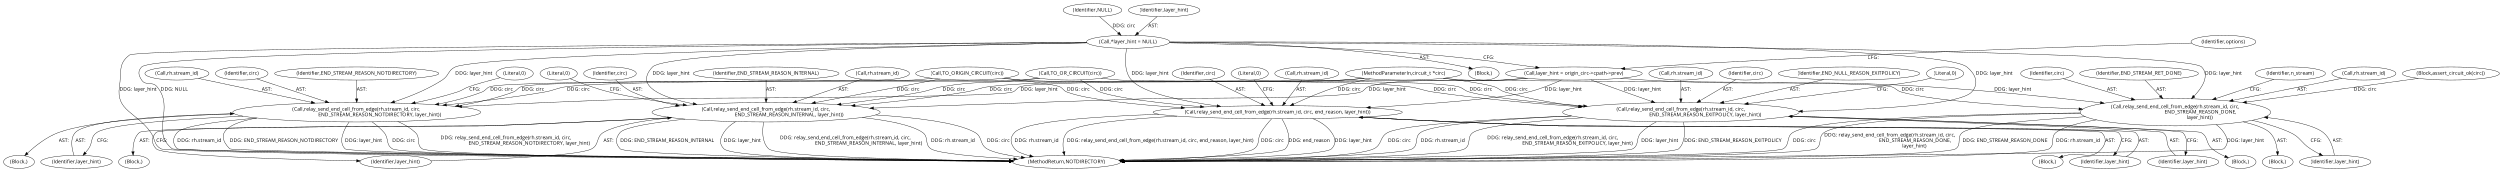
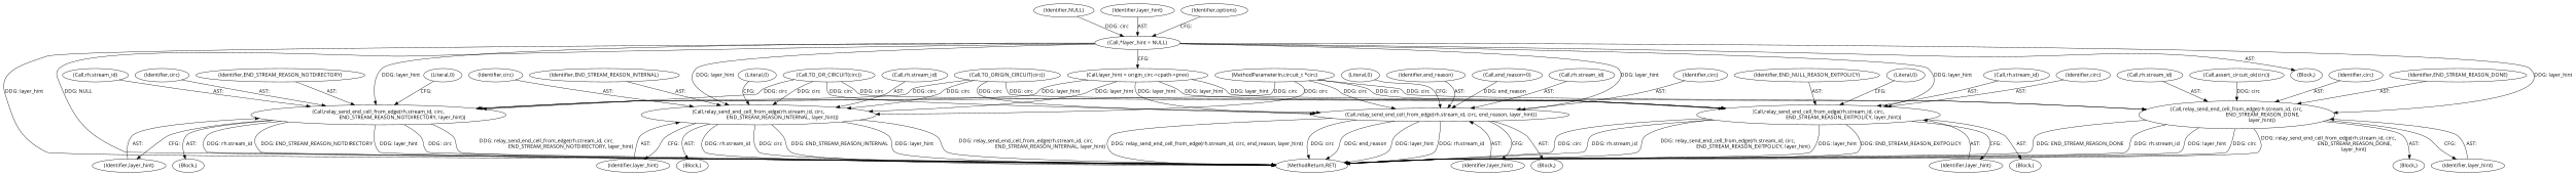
  digraph {
    fontname="Open Sans"
    node [fontname="Open Sans"]
    edge [fontname="Open Sans"]
    n1 [label="(Call,*layer_hint = NULL)"]
    n2 [label="(Call,relay_send_end_cell_from_edge(rh.stream_id, circ, end_reason, layer_hint))"]
    n3 [label="(Call,relay_send_end_cell_from_edge(rh.stream_id, circ,\n                                  END_STREAM_REASON_NOTDIRECTORY, layer_hint))"]
    n4 [label="(Call,relay_send_end_cell_from_edge(rh.stream_id, circ,\n                                  END_STREAM_REASON_INTERNAL, layer_hint))"]
    n5 [label="(Call,relay_send_end_cell_from_edge(rh.stream_id, circ,\n                                    END_STREAM_REASON_EXITPOLICY, layer_hint))"]
    n6 [label="(Call,relay_send_end_cell_from_edge(rh.stream_id, circ,\n                                     END_STREAM_REASON_DONE,\n                                    layer_hint))"]
    n7 [label="(Block,)"]
-   n8 [label="(MethodReturn,NOTDIRECTORY)"]
+   n8 [label="(MethodReturn,RET)"]
    n9 [label="(Call,layer_hint = origin_circ->cpath->prev)"]
    n10 [label="(Identifier,layer_hint)"]
    n11 [label="(Block,)"]
    n12 [label="(Block,)"]
    n13 [label="(Identifier,layer_hint)"]
    n14 [label="(Identifier,layer_hint)"]
    n15 [label="(Block,)"]
    n16 [label="(Block,)"]
    n17 [label="(Identifier,layer_hint)"]
    n18 [label="(Block,)"]
    n19 [label="(Identifier,layer_hint)"]
    n20 [label="(Identifier,NULL)"]
    n21 [label="(Literal,0)"]
-   n22 [label="(Identifier,n_stream)"]
    n23 [label="(Identifier,circ)"]
    n24 [label="(Identifier,circ)"]
    n25 [label="(Call,rh.stream_id)"]
-   n26 [label="(Block,assert_circuit_ok(circ))"]
+   n26 [label="(Call,assert_circuit_ok(circ))"]
    n27 [label="(Identifier,END_STREAM_REASON_INTERNAL)"]
    n28 [label="(Identifier,circ)"]
    n29 [label="(Call,rh.stream_id)"]
    n30 [label="(Identifier,layer_hint)"]
    n31 [label="(Literal,0)"]
    n32 [label="(Identifier,options)"]
+   n33 [label="(Identifier,end_reason)"]
    n34 [label="(Identifier,circ)"]
    n35 [label="(MethodParameterIn,circuit_t *circ)"]
    n36 [label="(Call,rh.stream_id)"]
    n37 [label="(Identifier,END_NULL_REASON_EXITPOLICY)"]
    n38 [label="(Literal,0)"]
-   n39 [label="(Identifier,END_STREAM_RET_DONE)"]
+   n39 [label="(Identifier,END_STREAM_REASON_DONE)"]
    n40 [label="(Identifier,circ)"]
+   n41 [label="(Call,end_reason=0)"]
    n42 [label="(Call,TO_OR_CIRCUIT(circ))"]
    n43 [label="(Call,rh.stream_id)"]
    n44 [label="(Call,rh.stream_id)"]
    n45 [label="(Call,TO_ORIGIN_CIRCUIT(circ))"]
    n46 [label="(Identifier,END_STREAM_REASON_NOTDIRECTORY)"]
    n47 [label="(Literal,0)"]
    n1 -> n2 [label="DDG: layer_hint"]
    n1 -> n3 [label="DDG: layer_hint"]
    n1 -> n4 [label="DDG: layer_hint"]
    n1 -> n5 [label="DDG: layer_hint"]
    n1 -> n6 [label="DDG: layer_hint"]
    n1 -> n7 [label="AST: "]
    n1 -> n8 [label="DDG: layer_hint"]
    n1 -> n8 [label="DDG: NULL"]
    n1 -> n9 [label="CFG: "]
    n2 -> n8 [label="DDG: end_reason"]
    n2 -> n8 [label="DDG: layer_hint"]
    n2 -> n8 [label="DDG: rh.stream_id"]
    n2 -> n8 [label="DDG: relay_send_end_cell_from_edge(rh.stream_id, circ, end_reason, layer_hint)"]
    n2 -> n8 [label="DDG: circ"]
    n2 -> n10 [label="CFG: "]
    n2 -> n11 [label="AST: "]
    n3 -> n8 [label="DDG: circ"]
    n3 -> n8 [label="DDG: relay_send_end_cell_from_edge(rh.stream_id, circ,\n                                  END_STREAM_REASON_NOTDIRECTORY, layer_hint)"]
    n3 -> n8 [label="DDG: rh.stream_id"]
    n3 -> n8 [label="DDG: END_STREAM_REASON_NOTDIRECTORY"]
    n3 -> n8 [label="DDG: layer_hint"]
    n3 -> n12 [label="AST: "]
    n3 -> n13 [label="CFG: "]
    n4 -> n8 [label="DDG: relay_send_end_cell_from_edge(rh.stream_id, circ,\n                                  END_STREAM_REASON_INTERNAL, layer_hint)"]
    n4 -> n8 [label="DDG: rh.stream_id"]
    n4 -> n8 [label="DDG: circ"]
    n4 -> n8 [label="DDG: END_STREAM_REASON_INTERNAL"]
    n4 -> n8 [label="DDG: layer_hint"]
    n4 -> n14 [label="CFG: "]
    n4 -> n15 [label="AST: "]
    n5 -> n8 [label="DDG: rh.stream_id"]
    n5 -> n8 [label="DDG: relay_send_end_cell_from_edge(rh.stream_id, circ,\n                                    END_STREAM_REASON_EXITPOLICY, layer_hint)"]
    n5 -> n8 [label="DDG: layer_hint"]
    n5 -> n8 [label="DDG: END_STREAM_REASON_EXITPOLICY"]
    n5 -> n8 [label="DDG: circ"]
    n5 -> n16 [label="AST: "]
    n5 -> n17 [label="CFG: "]
    n6 -> n8 [label="DDG: rh.stream_id"]
    n6 -> n8 [label="DDG: layer_hint"]
    n6 -> n8 [label="DDG: circ"]
    n6 -> n8 [label="DDG: relay_send_end_cell_from_edge(rh.stream_id, circ,\n                                     END_STREAM_REASON_DONE,\n                                    layer_hint)"]
    n6 -> n8 [label="DDG: END_STREAM_REASON_DONE"]
    n6 -> n18 [label="AST: "]
    n6 -> n19 [label="CFG: "]
    n9 -> n2 [label="DDG: layer_hint"]
    n9 -> n3 [label="DDG: layer_hint"]
    n9 -> n4 [label="DDG: layer_hint"]
    n9 -> n5 [label="DDG: layer_hint"]
    n9 -> n6 [label="DDG: layer_hint"]
    n10 -> n2 [label="AST: "]
    n13 -> n3 [label="AST: "]
    n14 -> n4 [label="AST: "]
    n17 -> n5 [label="AST: "]
    n19 -> n6 [label="AST: "]
    n20 -> n1 [label="DDG: circ"]
    n21 -> n4 [label="CFG: "]
-   n22 -> n6 [label="CFG: "]
    n23 -> n4 [label="AST: "]
    n24 -> n2 [label="AST: "]
    n25 -> n6 [label="AST: "]
    n26 -> n6 [label="DDG: circ"]
    n27 -> n4 [label="AST: "]
    n28 -> n5 [label="AST: "]
    n29 -> n4 [label="AST: "]
    n30 -> n1 [label="AST: "]
    n31 -> n2 [label="CFG: "]
-   n32 -> n9 [label="CFG: "]
+   n32 -> n1 [label="CFG: "]
+   n33 -> n2 [label="AST: "]
    n34 -> n6 [label="AST: "]
    n35 -> n2 [label="DDG: circ"]
    n35 -> n3 [label="DDG: circ"]
    n35 -> n4 [label="DDG: circ"]
    n35 -> n5 [label="DDG: circ"]
    n35 -> n6 [label="DDG: circ"]
    n36 -> n3 [label="AST: "]
    n37 -> n5 [label="AST: "]
    n38 -> n5 [label="CFG: "]
    n39 -> n6 [label="AST: "]
    n40 -> n3 [label="AST: "]
+   n41 -> n2 [label="DDG: end_reason"]
    n42 -> n2 [label="DDG: circ"]
    n42 -> n3 [label="DDG: circ"]
    n42 -> n4 [label="DDG: circ"]
    n42 -> n5 [label="DDG: circ"]
    n43 -> n5 [label="AST: "]
    n44 -> n2 [label="AST: "]
    n45 -> n2 [label="DDG: circ"]
    n45 -> n3 [label="DDG: circ"]
    n45 -> n4 [label="DDG: circ"]
    n45 -> n5 [label="DDG: circ"]
    n46 -> n3 [label="AST: "]
    n47 -> n3 [label="CFG: "]
  }
